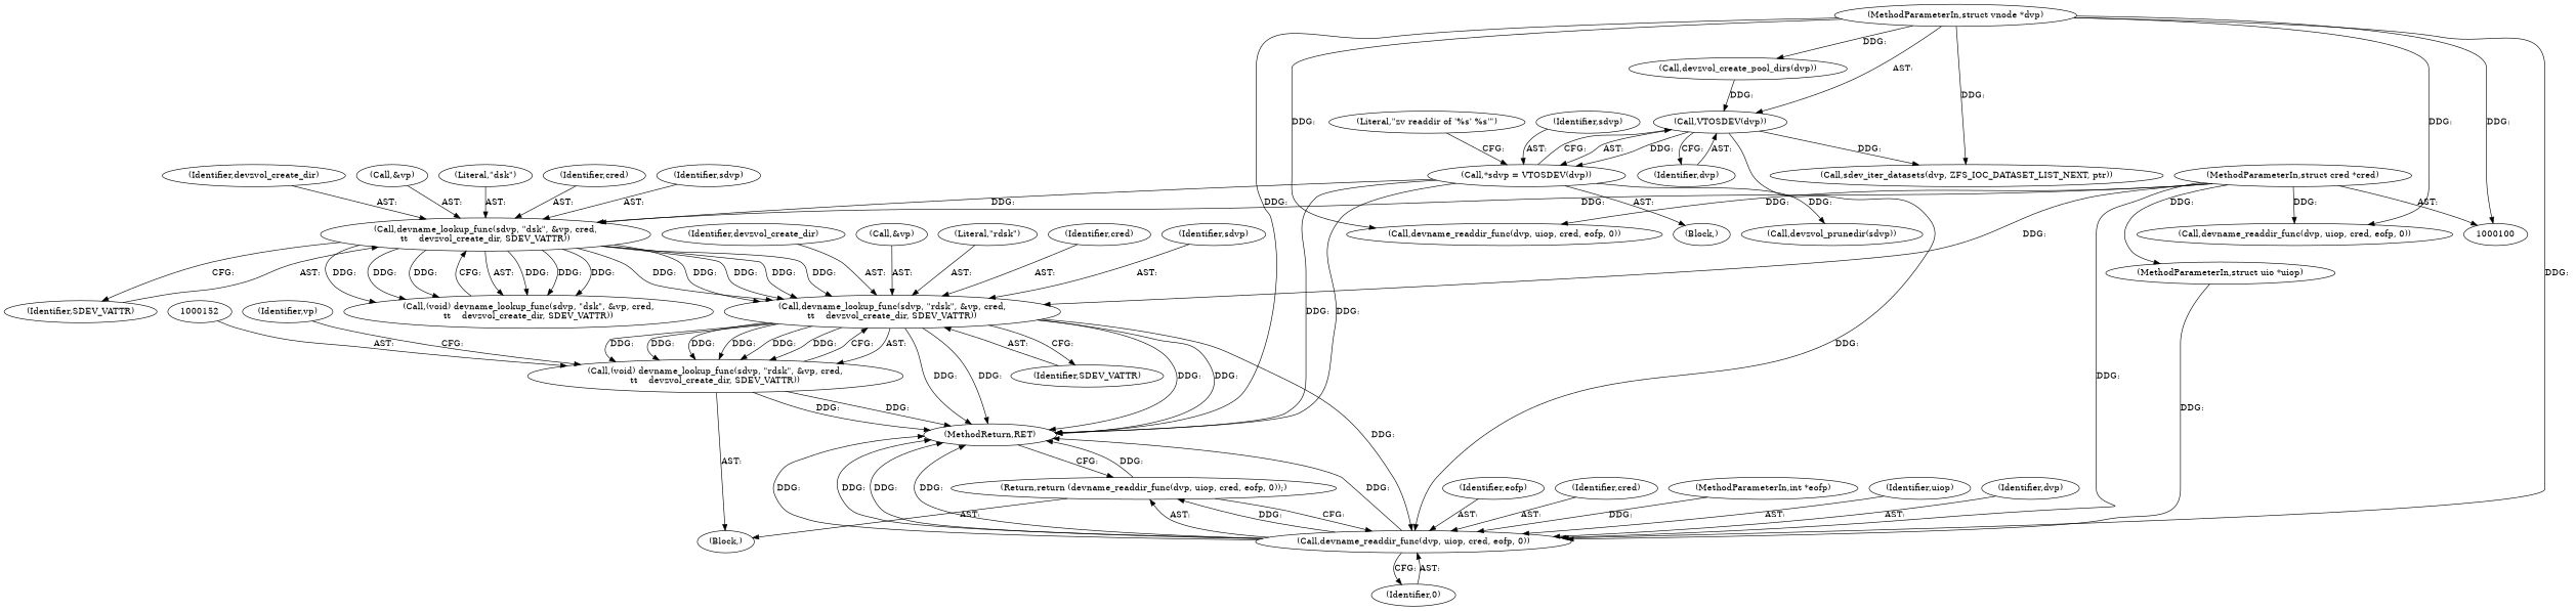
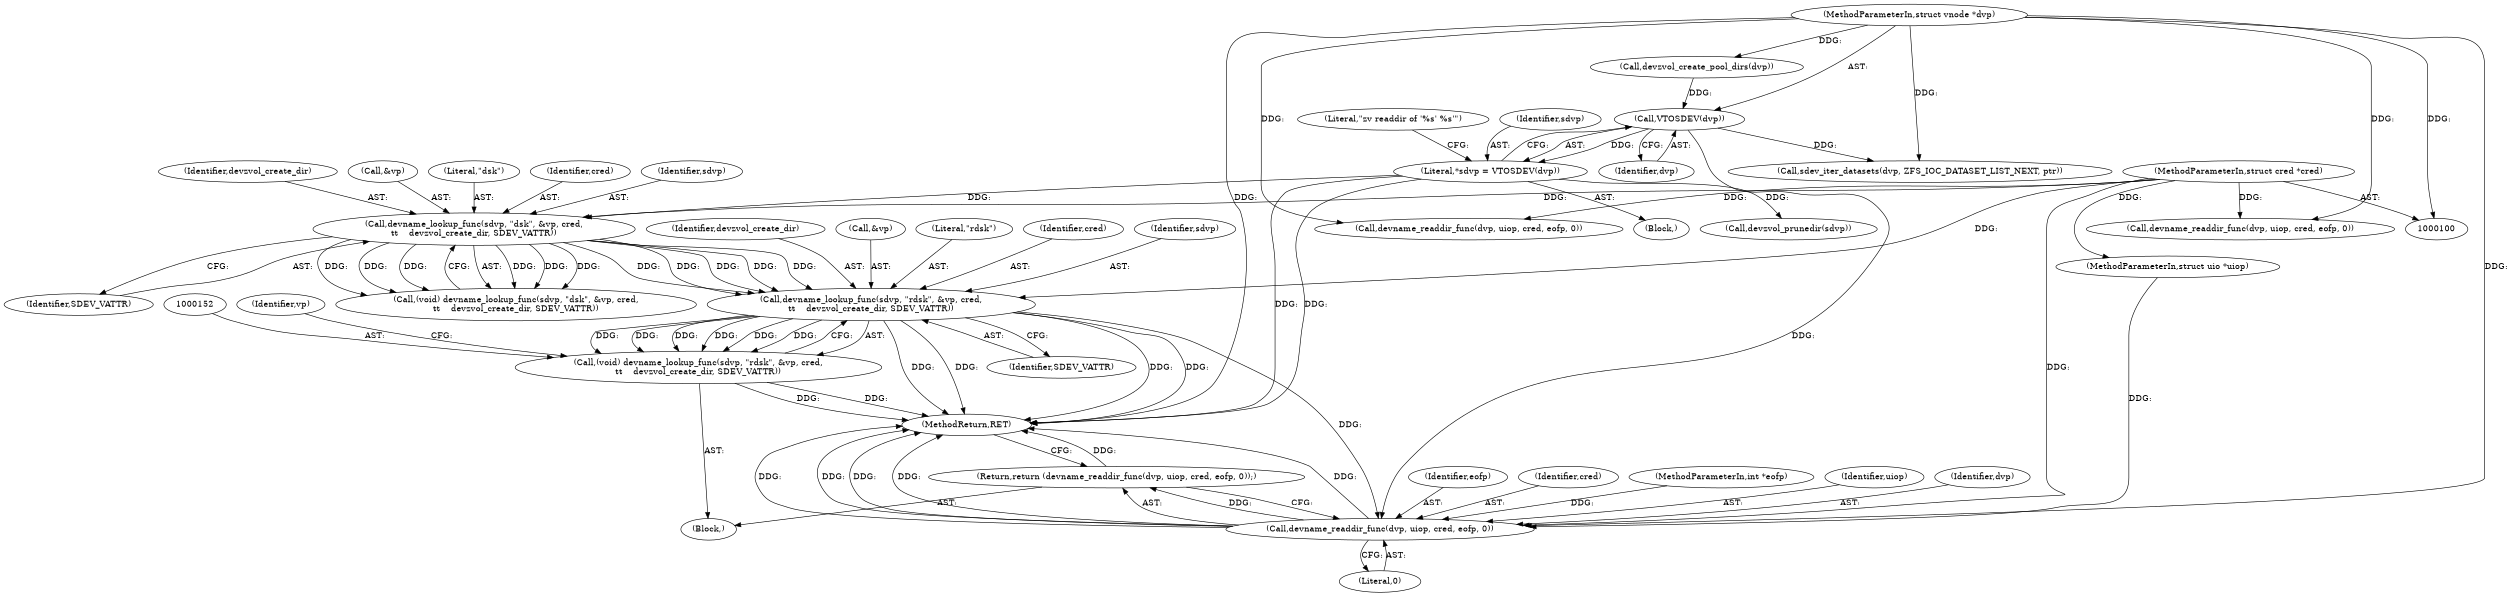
  digraph {
    n1 [label="(Call,devname_lookup_func(sdvp, \"rdsk\", &vp, cred,\n\t\t    devzvol_create_dir, SDEV_VATTR))"]
    n2 [label="(Call,(void) devname_lookup_func(sdvp, \"rdsk\", &vp, cred,\n\t\t    devzvol_create_dir, SDEV_VATTR))"]
    n3 [label="(Call,devname_readdir_func(dvp, uiop, cred, eofp, 0))"]
    n4 [label="(MethodReturn,RET)"]
    n5 [label="(Identifier,SDEV_VATTR)"]
    n6 [label="(Block,)"]
    n7 [label="(Return,return (devname_readdir_func(dvp, uiop, cred, eofp, 0));)"]
-   n8 [label="(Identifier,0)"]
+   n8 [label="(Literal,0)"]
    n9 [label="(Call,devname_lookup_func(sdvp, \"dsk\", &vp, cred,\n\t\t    devzvol_create_dir, SDEV_VATTR))"]
    n10 [label="(Identifier,SDEV_VATTR)"]
    n11 [label="(Call,(void) devname_lookup_func(sdvp, \"dsk\", &vp, cred,\n\t\t    devzvol_create_dir, SDEV_VATTR))"]
-   n12 [label="(Call,*sdvp = VTOSDEV(dvp))"]
+   n12 [label="(Literal,*sdvp = VTOSDEV(dvp))"]
    n13 [label="(Call,VTOSDEV(dvp))"]
    n14 [label="(Call,devzvol_prunedir(sdvp))"]
    n15 [label="(Block,)"]
    n16 [label="(Call,sdev_iter_datasets(dvp, ZFS_IOC_DATASET_LIST_NEXT, ptr))"]
    n17 [label="(Identifier,dvp)"]
    n18 [label="(Call,devzvol_create_pool_dirs(dvp))"]
    n19 [label="(MethodParameterIn,struct vnode *dvp)"]
    n20 [label="(Call,devname_readdir_func(dvp, uiop, cred, eofp, 0))"]
    n21 [label="(Call,devname_readdir_func(dvp, uiop, cred, eofp, 0))"]
    1000100
    n23 [label="(MethodParameterIn,struct cred *cred)"]
    n24 [label="(MethodParameterIn,struct uio *uiop)"]
    n25 [label="(Identifier,eofp)"]
    n26 [label="(Literal,\"dsk\")"]
    n27 [label="(Literal,\"zv readdir of '%s' %s'\")"]
    n28 [label="(Identifier,cred)"]
    n29 [label="(Identifier,devzvol_create_dir)"]
    n30 [label="(Identifier,cred)"]
    n31 [label="(MethodParameterIn,int *eofp)"]
    n32 [label="(Identifier,uiop)"]
    n33 [label="(Identifier,sdvp)"]
    n34 [label="(Call,&vp)"]
    n35 [label="(Literal,\"rdsk\")"]
    n36 [label="(Identifier,dvp)"]
    n37 [label="(Identifier,cred)"]
    n38 [label="(Identifier,vp)"]
    n39 [label="(Identifier,sdvp)"]
    n40 [label="(Identifier,devzvol_create_dir)"]
    n41 [label="(Identifier,sdvp)"]
    n42 [label="(Call,&vp)"]
    1000152
    n1 -> n2 [label="AST: "]
    n1 -> n2 [label="DDG: "]
    n1 -> n2 [label="DDG: "]
    n1 -> n2 [label="DDG: "]
    n1 -> n2 [label="DDG: "]
    n1 -> n2 [label="DDG: "]
    n1 -> n2 [label="DDG: "]
    n1 -> n3 [label="DDG: "]
    n1 -> n4 [label="DDG: "]
    n1 -> n4 [label="DDG: "]
    n1 -> n4 [label="DDG: "]
    n1 -> n4 [label="DDG: "]
    n1 -> n5 [label="CFG: "]
    n2 -> n1 [label="CFG: "]
    n2 -> n4 [label="DDG: "]
    n2 -> n4 [label="DDG: "]
    n2 -> n6 [label="AST: "]
    n3 -> n4 [label="DDG: "]
    n3 -> n4 [label="DDG: "]
    n3 -> n4 [label="DDG: "]
    n3 -> n4 [label="DDG: "]
    n3 -> n4 [label="DDG: "]
    n3 -> n7 [label="AST: "]
    n3 -> n7 [label="DDG: "]
    n3 -> n8 [label="CFG: "]
    n4 -> n7 [label="CFG: "]
    n5 -> n1 [label="AST: "]
    n7 -> n3 [label="CFG: "]
    n7 -> n4 [label="DDG: "]
    n7 -> n6 [label="AST: "]
    n8 -> n3 [label="AST: "]
    n9 -> n1 [label="DDG: "]
    n9 -> n1 [label="DDG: "]
    n9 -> n1 [label="DDG: "]
    n9 -> n1 [label="DDG: "]
    n9 -> n1 [label="DDG: "]
    n9 -> n10 [label="CFG: "]
    n9 -> n11 [label="AST: "]
    n9 -> n11 [label="DDG: "]
    n9 -> n11 [label="DDG: "]
    n9 -> n11 [label="DDG: "]
    n9 -> n11 [label="DDG: "]
    n9 -> n11 [label="DDG: "]
    n9 -> n11 [label="DDG: "]
    n10 -> n9 [label="AST: "]
    n11 -> n9 [label="CFG: "]
    n12 -> n4 [label="DDG: "]
    n12 -> n4 [label="DDG: "]
    n12 -> n9 [label="DDG: "]
    n12 -> n13 [label="CFG: "]
    n12 -> n14 [label="DDG: "]
    n12 -> n15 [label="AST: "]
    n13 -> n3 [label="DDG: "]
    n13 -> n12 [label="AST: "]
    n13 -> n12 [label="DDG: "]
    n13 -> n16 [label="DDG: "]
    n13 -> n17 [label="CFG: "]
    n17 -> n13 [label="AST: "]
    n18 -> n13 [label="DDG: "]
    n19 -> n3 [label="DDG: "]
    n19 -> n4 [label="DDG: "]
    n19 -> n13 [label="AST: "]
    n19 -> n16 [label="DDG: "]
    n19 -> n18 [label="DDG: "]
    n19 -> n20 [label="DDG: "]
    n19 -> n21 [label="DDG: "]
    n19 -> 1000100 [label="DDG: "]
    n23 -> n1 [label="DDG: "]
    n23 -> n3 [label="DDG: "]
    n23 -> n9 [label="DDG: "]
    n23 -> n20 [label="DDG: "]
    n23 -> n21 [label="DDG: "]
    n23 -> 1000100 [label="AST: "]
    n23 -> n24 [label="DDG: "]
    n24 -> n3 [label="DDG: "]
    n25 -> n3 [label="AST: "]
    n26 -> n9 [label="AST: "]
    n27 -> n12 [label="CFG: "]
    n28 -> n9 [label="AST: "]
    n29 -> n1 [label="AST: "]
    n30 -> n3 [label="AST: "]
    n31 -> n3 [label="DDG: "]
    n32 -> n3 [label="AST: "]
    n33 -> n9 [label="AST: "]
    n34 -> n1 [label="AST: "]
    n35 -> n1 [label="AST: "]
    n36 -> n3 [label="AST: "]
    n37 -> n1 [label="AST: "]
    n38 -> n2 [label="CFG: "]
    n39 -> n1 [label="AST: "]
    n40 -> n9 [label="AST: "]
    n41 -> n12 [label="AST: "]
    n42 -> n9 [label="AST: "]
    1000152 -> n2 [label="AST: "]
  }
